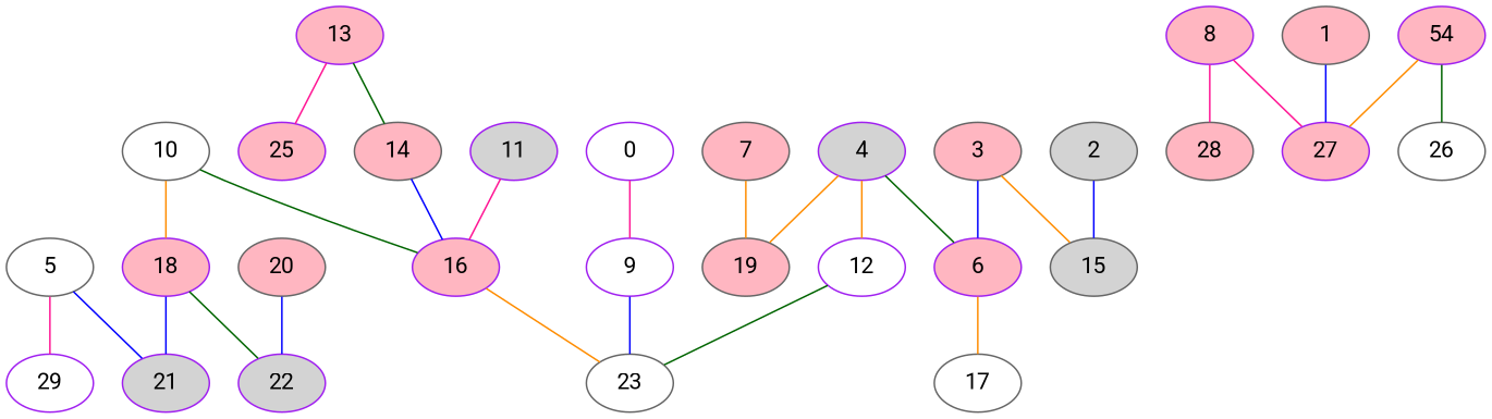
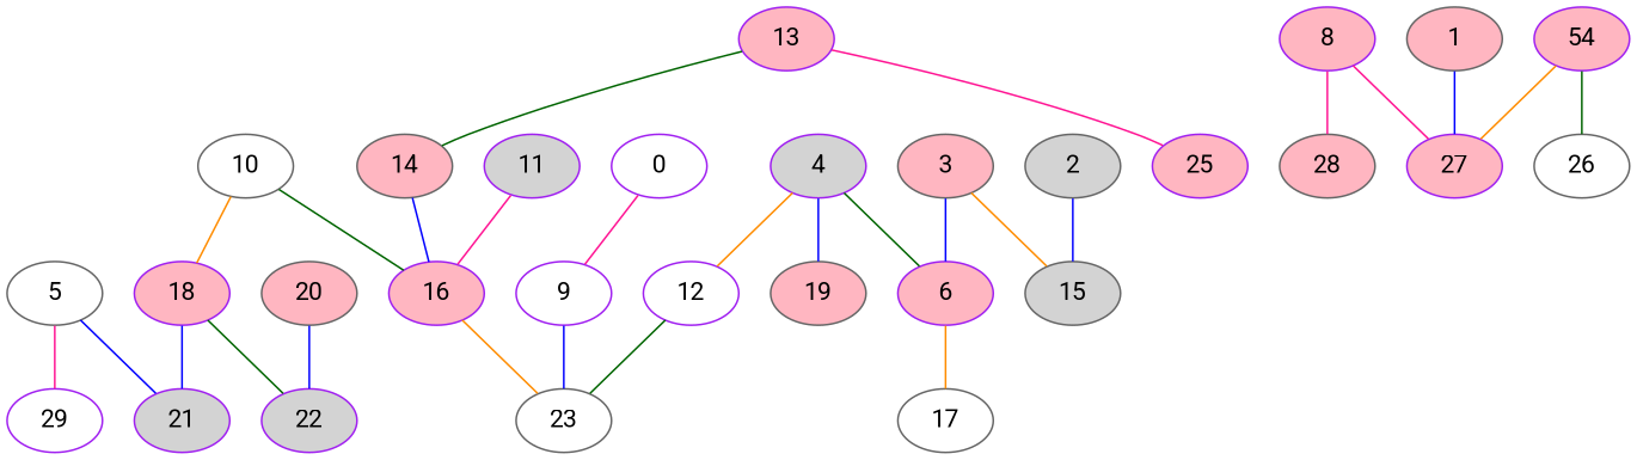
  graph {
    fontname=Roboto
    node [color=purple fillcolor=lightpink fontname=Roboto style=filled]
    edge [color=blue fontname=Roboto]
    5 [Label="5 (0.00)" color=gray40 fillcolor=white]
    29 [Label="29 (0.00)" fillcolor=white]
    21 [Label="21 (0.00)" fillcolor=lightgrey]
    2 [Label="2 (0.00)" color=gray40 fillcolor=lightgrey]
    15 [Label="15 (0.00)" color=gray40 fillcolor=lightgrey]
    12 [Label="12 (0.00)" fillcolor=white]
    23 [Label="23 (0.00)" color=gray40 fillcolor=white]
    13 [Label="13 (0.00)"]
    25 [Label="25 (0.00)"]
    14 [Label="14 (0.00)" color=gray40]
    16 [Label="16 (0.00)"]
    0 [Label="0 (0.00)" fillcolor=white]
    9 [Label="9 (0.00)" fillcolor=white]
    1 [Label="1 (0.00)" color=gray40]
    27 [Label="27 (0.00)"]
    11 [Label="11 (0.00)" fillcolor=lightgrey]
    8 [Label="8 (0.00)"]
    28 [Label="28 (0.00)" color=gray40]
    4 [Label="4 (0.00)" fillcolor=lightgrey]
    19 [Label="19 (0.00)" color=gray40]
    6 [Label="6 (0.00)"]
    17 [Label="17 (0.00)" color=gray40 fillcolor=white]
-   7 [Label="7 (0.00)" color=gray40]
    20 [Label="20 (0.00)" color=gray40]
    22 [Label="22 (0.00)" fillcolor=lightgrey]
    10 [Label="10 (0.00)" color=gray40 fillcolor=white]
    18 [Label="18 (0.00)"]
    3 [Label="3 (0.00)" color=gray40]
    n29 [Label="24 (0.00)" label=54]
    26 [Label="26 (0.00)" color=gray40 fillcolor=white]
    5 -- 29 [Label=2.92 color=deeppink]
    5 -- 21 [Label=204.62]
    2 -- 15 [Label=8.30]
    12 -- 23 [Label=9.91 color=darkgreen]
    13 -- 25 [Label=20.79 color=deeppink]
    13 -- 14 [Label=313.40 color=darkgreen]
    14 -- 16 [Label=150.26]
    16 -- 23 [Label=25.31 color=darkorange]
    0 -- 9 [Label=35.06 color=deeppink]
    9 -- 23 [Label=312.87]
    1 -- 27 [Label=36.97]
    11 -- 16 [Label=60.20 color=deeppink]
    8 -- 27 [Label=209.72 color=deeppink]
    8 -- 28 [Label=73.28 color=deeppink]
    4 -- 12 [Label=170.90 color=darkorange]
-   4 -- 19 [Label=83.76 color=darkorange]
+   4 -- 19 [Label=83.76]
    4 -- 6 [Label=349.87 color=darkgreen]
    6 -- 17 [Label=165.28 color=darkorange]
-   7 -- 19 [Label=127.15 color=darkorange]
    20 -- 22 [Label=152.15]
    10 -- 16 [Label=237.91 color=darkgreen]
    10 -- 18 [Label=243.21 color=darkorange]
    18 -- 21 [Label=207.74]
    18 -- 22 [Label=198.52 color=darkgreen]
    3 -- 15 [Label=374.76 color=darkorange]
    3 -- 6 [Label=274.87]
    n29 -- 27 [Label=385.70 color=darkorange]
    n29 -- 26 [Label=638.74 color=darkgreen]
  }
